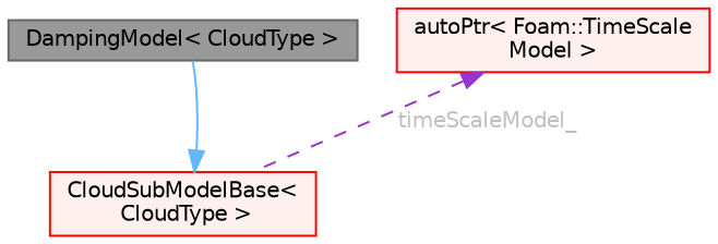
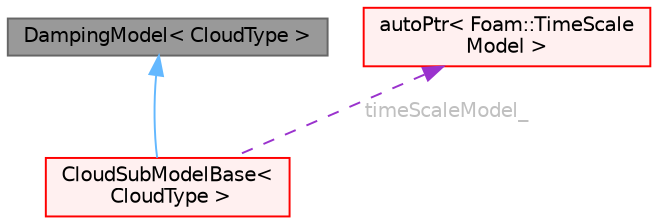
  digraph {
    node [color=red fillcolor="#FFF0F0" fontname=Helvetica fontsize=10 shape=box style=filled]
    edge [dir=back fontname=Helvetica fontsize=10 labelfontname=Helvetica labelfontsize=10]
    n1 [color=gray40 fillcolor=grey60 fontcolor=black height=0.2 label="DampingModel\< CloudType \>" width=0.4]
    n2 [height=0.2 label="CloudSubModelBase\<\l CloudType \>" width=0.4]
    n3 [height=0.2 label="autoPtr\< Foam::TimeScale\lModel \>" width=0.4]
-   n2 -> n1 [color=steelblue1 style=solid]
+   n1 -> n2 [color=steelblue1 style=solid]
    n3 -> n2 [color=darkorchid3 fontcolor=grey label=" timeScaleModel_" style=dashed]
  }
